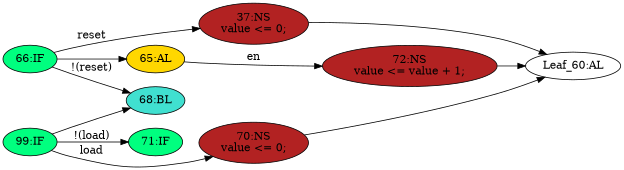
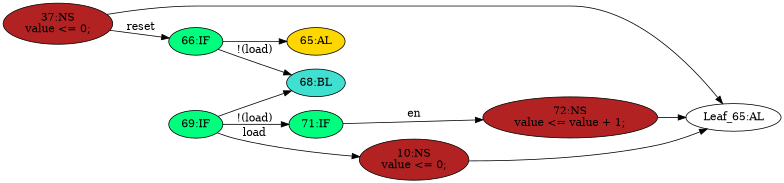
  strict digraph {
    rankdir=LR
    node [fillcolor=firebrick statements="[]" style=filled typ=NonblockingSubstitution]
    edge [cond="[]" lineno=None]
    n1 [ast="<pyverilog.vparser.ast.NonblockingSubstitution object at 0x7fa986a4ec90>" label="37:NS\nvalue <= 0;" statements="[<pyverilog.vparser.ast.NonblockingSubstitution object at 0x7fa986a4ec90>]"]
-   n2 [def_var="['value']" label="Leaf_60:AL" fillcolor="" statements="" style="" typ=""]
+   n2 [def_var="['value']" label="Leaf_65:AL" fillcolor="" statements="" style="" typ=""]
    n3 [ast="<pyverilog.vparser.ast.IfStatement object at 0x7fa986359390>" fillcolor=springgreen label="66:IF" typ=IfStatement]
    n4 [ast="<pyverilog.vparser.ast.Block object at 0x7fa9863593d0>" fillcolor=turquoise label="68:BL" typ=Block]
    n5 [ast="<pyverilog.vparser.ast.Always object at 0x7fa986332450>" clk_sens=True fillcolor=gold label="65:AL" sens="['clk', 'reset']" typ=Always use_var="['reset', 'load', 'en', 'value']"]
-   n6 [ast="<pyverilog.vparser.ast.IfStatement object at 0x7fa986359410>" fillcolor=springgreen label="99:IF" typ=IfStatement]
+   n6 [ast="<pyverilog.vparser.ast.IfStatement object at 0x7fa986359410>" fillcolor=springgreen label="69:IF" typ=IfStatement]
    n7 [ast="<pyverilog.vparser.ast.IfStatement object at 0x7fa986359050>" fillcolor=springgreen label="71:IF" typ=IfStatement]
-   n8 [ast="<pyverilog.vparser.ast.NonblockingSubstitution object at 0x7fa986359450>" label="70:NS\nvalue <= 0;" statements="[<pyverilog.vparser.ast.NonblockingSubstitution object at 0x7fa986359450>]"]
+   n8 [ast="<pyverilog.vparser.ast.NonblockingSubstitution object at 0x7fa986359450>" label="10:NS\nvalue <= 0;" statements="[<pyverilog.vparser.ast.NonblockingSubstitution object at 0x7fa986359450>]"]
    n9 [ast="<pyverilog.vparser.ast.NonblockingSubstitution object at 0x7fa986359110>" label="72:NS\nvalue <= value + 1;" statements="[<pyverilog.vparser.ast.NonblockingSubstitution object at 0x7fa986359110>]"]
    n1 -> n2
-   n3 -> n1 [cond="['reset']" label=reset lineno=66]
-   n3 -> n4 [cond="['reset']" label="!(reset)" lineno=66]
+   n1 -> n3 [cond="['reset']" label=reset lineno=66]
+   n3 -> n4 [cond="['reset']" label="!(load)" lineno=66]
    n3 -> n5
    n6 -> n4
    n6 -> n7 [cond="['load']" label="!(load)" lineno=69]
    n6 -> n8 [cond="['load']" label=load lineno=69]
-   n5 -> n9 [cond="['en']" label=en lineno=71]
+   n7 -> n9 [cond="['en']" label=en lineno=71]
    n8 -> n2
    n9 -> n2
  }
